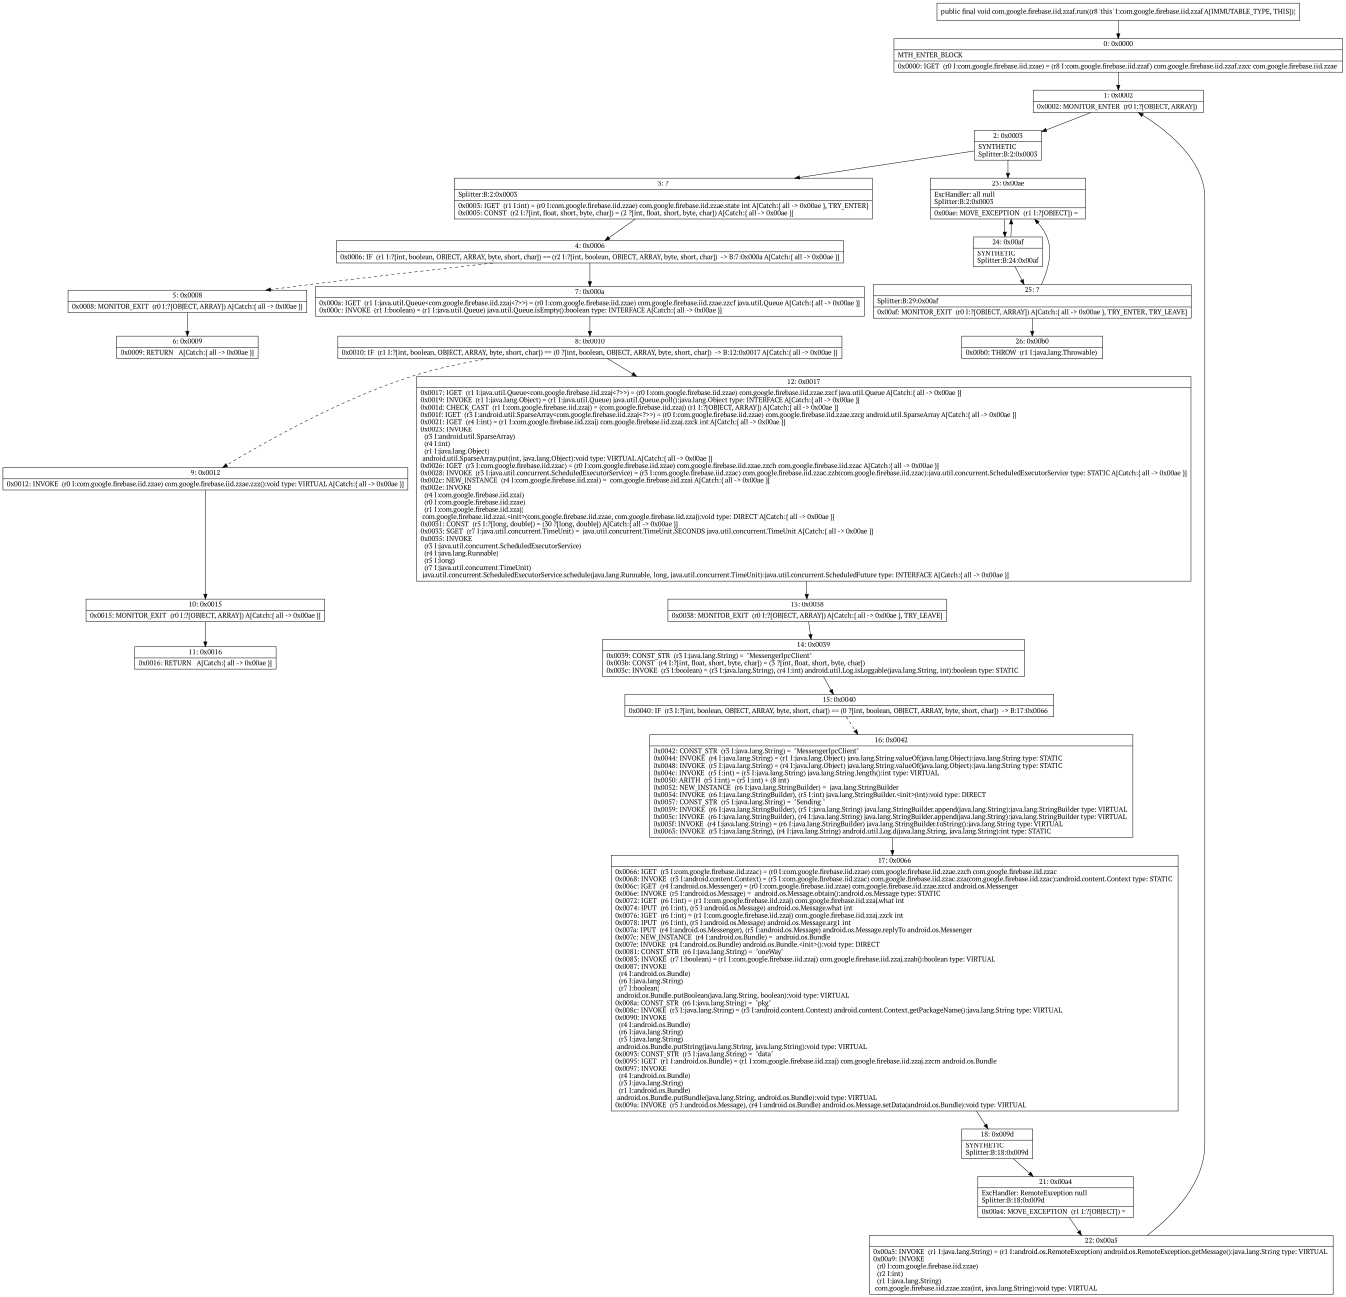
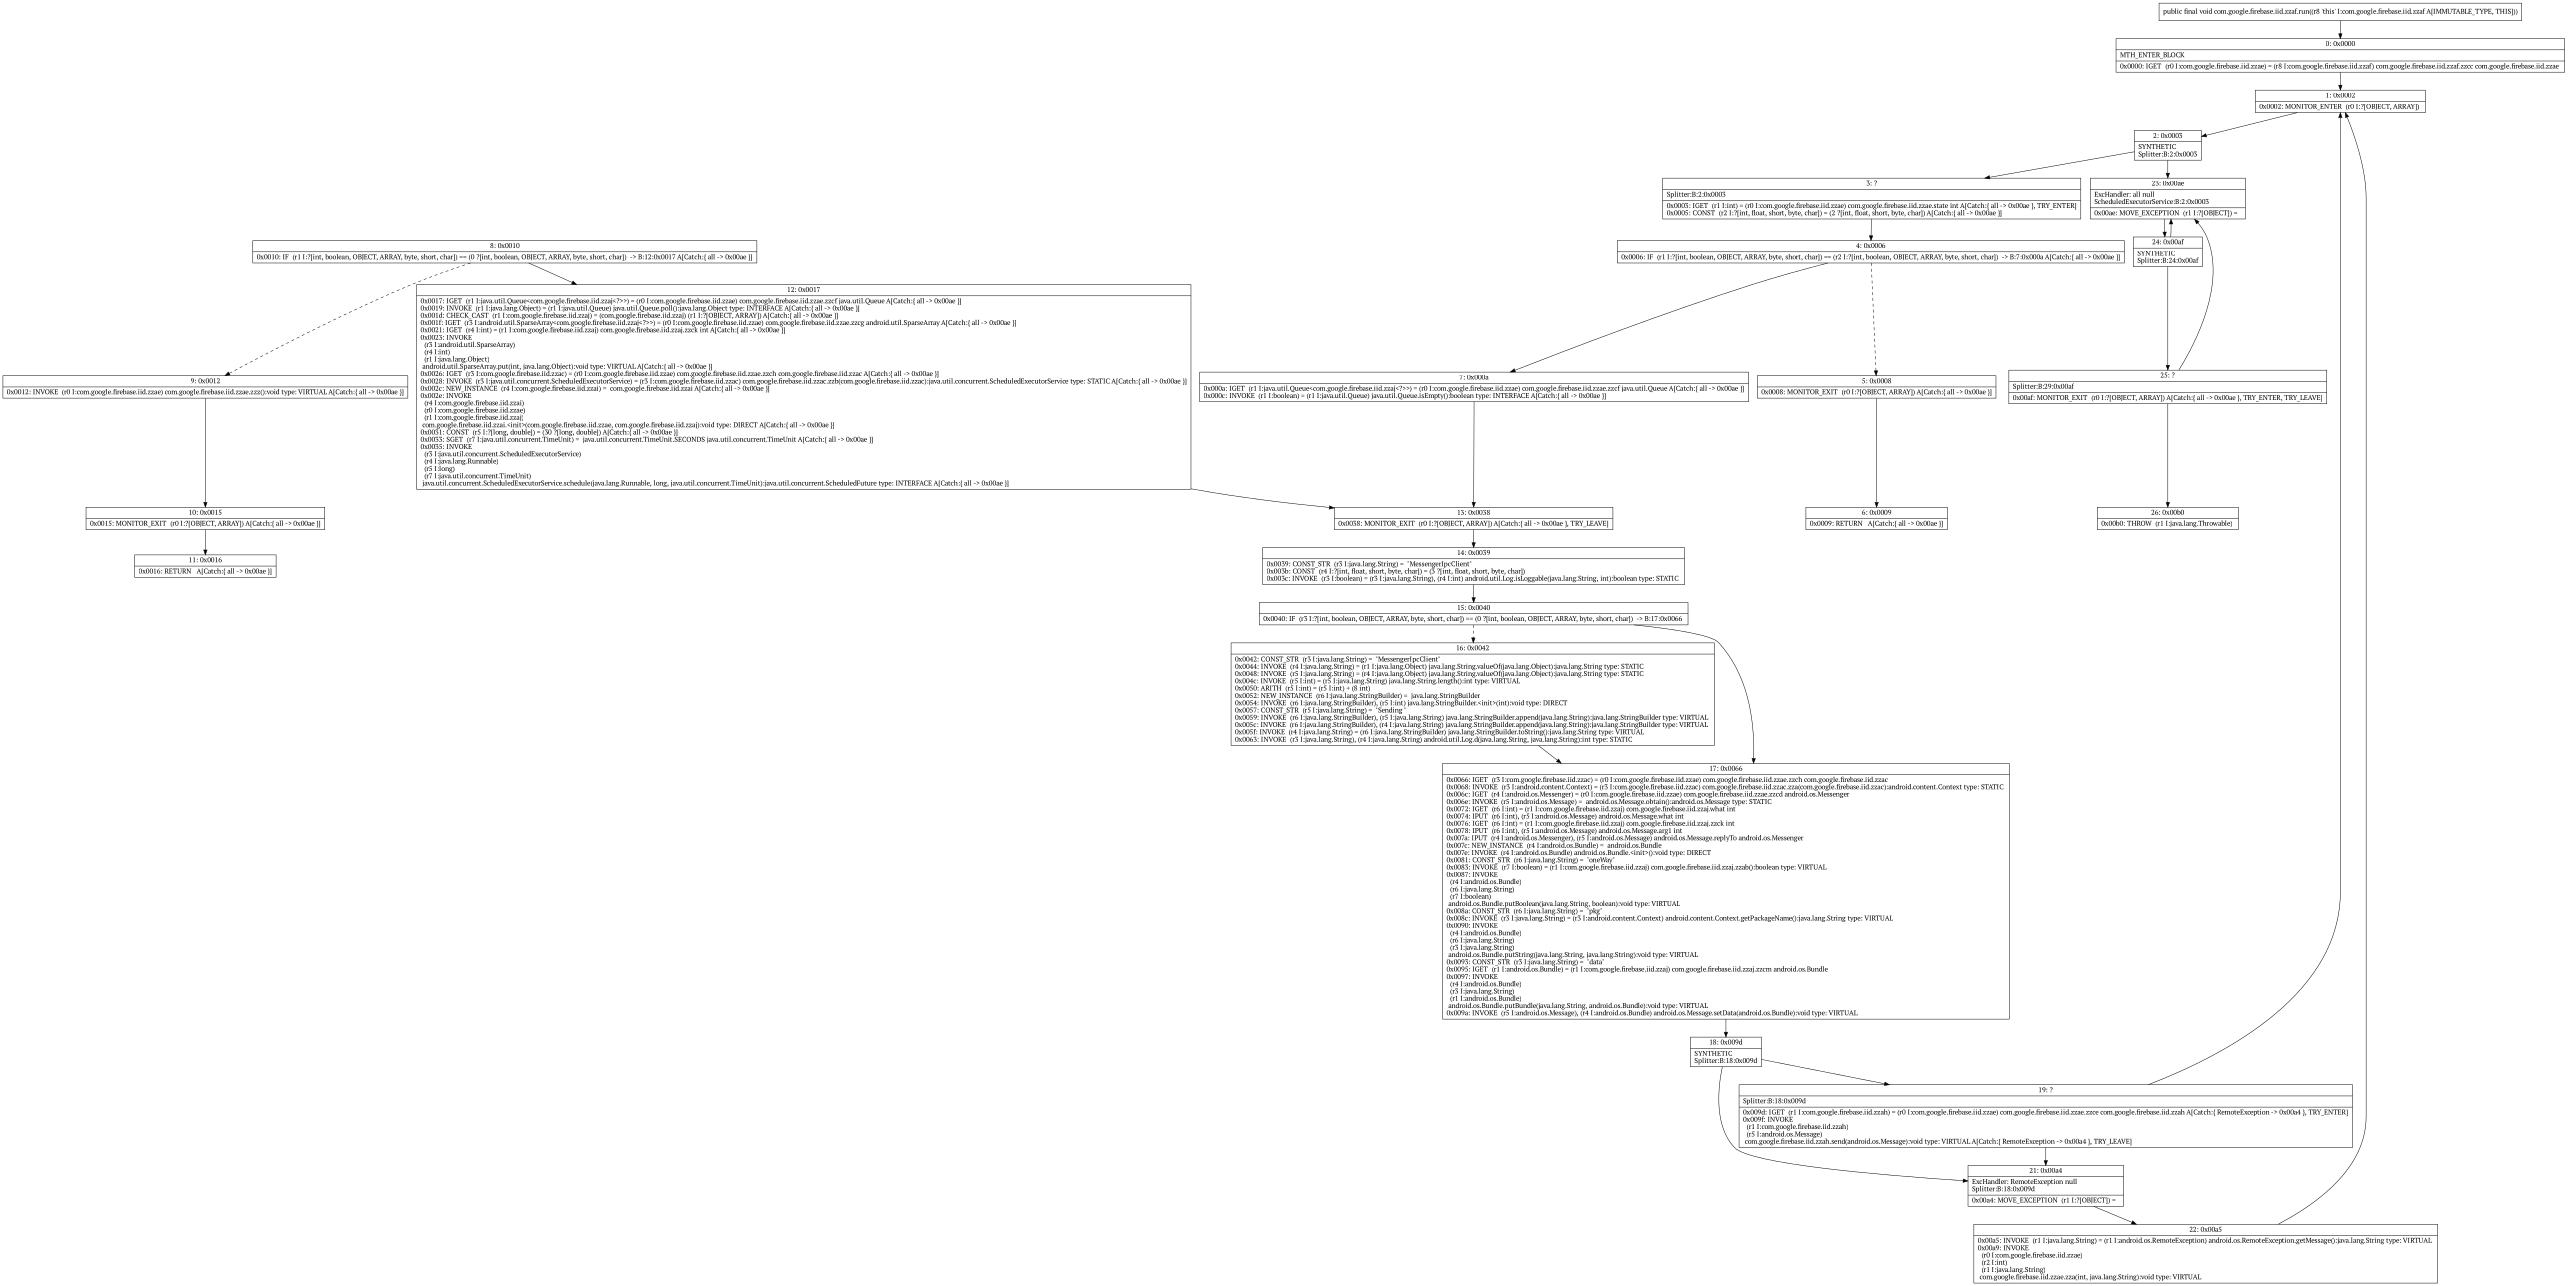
  digraph {
    fontname="PT Serif"
    node [fontname="PT Serif" shape=record]
    edge [fontname="PT Serif"]
    n1 [label="{0\:\ 0x0000|MTH_ENTER_BLOCK\l|0x0000: IGET  (r0 I:com.google.firebase.iid.zzae) = (r8 I:com.google.firebase.iid.zzaf) com.google.firebase.iid.zzaf.zzcc com.google.firebase.iid.zzae \l}"]
    n2 [label="{1\:\ 0x0002|0x0002: MONITOR_ENTER  (r0 I:?[OBJECT, ARRAY]) \l}"]
    n3 [label="{2\:\ 0x0003|SYNTHETIC\lSplitter:B:2:0x0003\l}"]
    n4 [label="{3\:\ ?|Splitter:B:2:0x0003\l|0x0003: IGET  (r1 I:int) = (r0 I:com.google.firebase.iid.zzae) com.google.firebase.iid.zzae.state int A[Catch:\{ all \-\> 0x00ae \}, TRY_ENTER]\l0x0005: CONST  (r2 I:?[int, float, short, byte, char]) = (2 ?[int, float, short, byte, char]) A[Catch:\{ all \-\> 0x00ae \}]\l}"]
-   n5 [label="{23\:\ 0x00ae|ExcHandler: all null\lSplitter:B:2:0x0003\l|0x00ae: MOVE_EXCEPTION  (r1 I:?[OBJECT]) =  \l}"]
+   n5 [label="{23\:\ 0x00ae|ExcHandler: all null\lScheduledExecutorService:B:2:0x0003\l|0x00ae: MOVE_EXCEPTION  (r1 I:?[OBJECT]) =  \l}"]
    n6 [label="{4\:\ 0x0006|0x0006: IF  (r1 I:?[int, boolean, OBJECT, ARRAY, byte, short, char]) == (r2 I:?[int, boolean, OBJECT, ARRAY, byte, short, char])  \-\> B:7:0x000a A[Catch:\{ all \-\> 0x00ae \}]\l}"]
    n7 [label="{24\:\ 0x00af|SYNTHETIC\lSplitter:B:24:0x00af\l}"]
    n8 [label="{5\:\ 0x0008|0x0008: MONITOR_EXIT  (r0 I:?[OBJECT, ARRAY]) A[Catch:\{ all \-\> 0x00ae \}]\l}"]
    n9 [label="{7\:\ 0x000a|0x000a: IGET  (r1 I:java.util.Queue\<com.google.firebase.iid.zzaj\<?\>\>) = (r0 I:com.google.firebase.iid.zzae) com.google.firebase.iid.zzae.zzcf java.util.Queue A[Catch:\{ all \-\> 0x00ae \}]\l0x000c: INVOKE  (r1 I:boolean) = (r1 I:java.util.Queue) java.util.Queue.isEmpty():boolean type: INTERFACE A[Catch:\{ all \-\> 0x00ae \}]\l}"]
    n10 [label="{6\:\ 0x0009|0x0009: RETURN   A[Catch:\{ all \-\> 0x00ae \}]\l}"]
    n11 [label="{8\:\ 0x0010|0x0010: IF  (r1 I:?[int, boolean, OBJECT, ARRAY, byte, short, char]) == (0 ?[int, boolean, OBJECT, ARRAY, byte, short, char])  \-\> B:12:0x0017 A[Catch:\{ all \-\> 0x00ae \}]\l}"]
    n12 [label="{9\:\ 0x0012|0x0012: INVOKE  (r0 I:com.google.firebase.iid.zzae) com.google.firebase.iid.zzae.zzz():void type: VIRTUAL A[Catch:\{ all \-\> 0x00ae \}]\l}"]
    n13 [label="{12\:\ 0x0017|0x0017: IGET  (r1 I:java.util.Queue\<com.google.firebase.iid.zzaj\<?\>\>) = (r0 I:com.google.firebase.iid.zzae) com.google.firebase.iid.zzae.zzcf java.util.Queue A[Catch:\{ all \-\> 0x00ae \}]\l0x0019: INVOKE  (r1 I:java.lang.Object) = (r1 I:java.util.Queue) java.util.Queue.poll():java.lang.Object type: INTERFACE A[Catch:\{ all \-\> 0x00ae \}]\l0x001d: CHECK_CAST  (r1 I:com.google.firebase.iid.zzaj) = (com.google.firebase.iid.zzaj) (r1 I:?[OBJECT, ARRAY]) A[Catch:\{ all \-\> 0x00ae \}]\l0x001f: IGET  (r3 I:android.util.SparseArray\<com.google.firebase.iid.zzaj\<?\>\>) = (r0 I:com.google.firebase.iid.zzae) com.google.firebase.iid.zzae.zzcg android.util.SparseArray A[Catch:\{ all \-\> 0x00ae \}]\l0x0021: IGET  (r4 I:int) = (r1 I:com.google.firebase.iid.zzaj) com.google.firebase.iid.zzaj.zzck int A[Catch:\{ all \-\> 0x00ae \}]\l0x0023: INVOKE  \l  (r3 I:android.util.SparseArray)\l  (r4 I:int)\l  (r1 I:java.lang.Object)\l android.util.SparseArray.put(int, java.lang.Object):void type: VIRTUAL A[Catch:\{ all \-\> 0x00ae \}]\l0x0026: IGET  (r3 I:com.google.firebase.iid.zzac) = (r0 I:com.google.firebase.iid.zzae) com.google.firebase.iid.zzae.zzch com.google.firebase.iid.zzac A[Catch:\{ all \-\> 0x00ae \}]\l0x0028: INVOKE  (r3 I:java.util.concurrent.ScheduledExecutorService) = (r3 I:com.google.firebase.iid.zzac) com.google.firebase.iid.zzac.zzb(com.google.firebase.iid.zzac):java.util.concurrent.ScheduledExecutorService type: STATIC A[Catch:\{ all \-\> 0x00ae \}]\l0x002c: NEW_INSTANCE  (r4 I:com.google.firebase.iid.zzai) =  com.google.firebase.iid.zzai A[Catch:\{ all \-\> 0x00ae \}]\l0x002e: INVOKE  \l  (r4 I:com.google.firebase.iid.zzai)\l  (r0 I:com.google.firebase.iid.zzae)\l  (r1 I:com.google.firebase.iid.zzaj)\l com.google.firebase.iid.zzai.\<init\>(com.google.firebase.iid.zzae, com.google.firebase.iid.zzaj):void type: DIRECT A[Catch:\{ all \-\> 0x00ae \}]\l0x0031: CONST  (r5 I:?[long, double]) = (30 ?[long, double]) A[Catch:\{ all \-\> 0x00ae \}]\l0x0033: SGET  (r7 I:java.util.concurrent.TimeUnit) =  java.util.concurrent.TimeUnit.SECONDS java.util.concurrent.TimeUnit A[Catch:\{ all \-\> 0x00ae \}]\l0x0035: INVOKE  \l  (r3 I:java.util.concurrent.ScheduledExecutorService)\l  (r4 I:java.lang.Runnable)\l  (r5 I:long)\l  (r7 I:java.util.concurrent.TimeUnit)\l java.util.concurrent.ScheduledExecutorService.schedule(java.lang.Runnable, long, java.util.concurrent.TimeUnit):java.util.concurrent.ScheduledFuture type: INTERFACE A[Catch:\{ all \-\> 0x00ae \}]\l}"]
    n14 [label="{10\:\ 0x0015|0x0015: MONITOR_EXIT  (r0 I:?[OBJECT, ARRAY]) A[Catch:\{ all \-\> 0x00ae \}]\l}"]
    n15 [label="{13\:\ 0x0038|0x0038: MONITOR_EXIT  (r0 I:?[OBJECT, ARRAY]) A[Catch:\{ all \-\> 0x00ae \}, TRY_LEAVE]\l}"]
    n16 [label="{11\:\ 0x0016|0x0016: RETURN   A[Catch:\{ all \-\> 0x00ae \}]\l}"]
    n17 [label="{14\:\ 0x0039|0x0039: CONST_STR  (r3 I:java.lang.String) =  \"MessengerIpcClient\" \l0x003b: CONST  (r4 I:?[int, float, short, byte, char]) = (3 ?[int, float, short, byte, char]) \l0x003c: INVOKE  (r3 I:boolean) = (r3 I:java.lang.String), (r4 I:int) android.util.Log.isLoggable(java.lang.String, int):boolean type: STATIC \l}"]
    n18 [label="{15\:\ 0x0040|0x0040: IF  (r3 I:?[int, boolean, OBJECT, ARRAY, byte, short, char]) == (0 ?[int, boolean, OBJECT, ARRAY, byte, short, char])  \-\> B:17:0x0066 \l}"]
    n19 [label="{16\:\ 0x0042|0x0042: CONST_STR  (r3 I:java.lang.String) =  \"MessengerIpcClient\" \l0x0044: INVOKE  (r4 I:java.lang.String) = (r1 I:java.lang.Object) java.lang.String.valueOf(java.lang.Object):java.lang.String type: STATIC \l0x0048: INVOKE  (r5 I:java.lang.String) = (r4 I:java.lang.Object) java.lang.String.valueOf(java.lang.Object):java.lang.String type: STATIC \l0x004c: INVOKE  (r5 I:int) = (r5 I:java.lang.String) java.lang.String.length():int type: VIRTUAL \l0x0050: ARITH  (r5 I:int) = (r5 I:int) + (8 int) \l0x0052: NEW_INSTANCE  (r6 I:java.lang.StringBuilder) =  java.lang.StringBuilder \l0x0054: INVOKE  (r6 I:java.lang.StringBuilder), (r5 I:int) java.lang.StringBuilder.\<init\>(int):void type: DIRECT \l0x0057: CONST_STR  (r5 I:java.lang.String) =  \"Sending \" \l0x0059: INVOKE  (r6 I:java.lang.StringBuilder), (r5 I:java.lang.String) java.lang.StringBuilder.append(java.lang.String):java.lang.StringBuilder type: VIRTUAL \l0x005c: INVOKE  (r6 I:java.lang.StringBuilder), (r4 I:java.lang.String) java.lang.StringBuilder.append(java.lang.String):java.lang.StringBuilder type: VIRTUAL \l0x005f: INVOKE  (r4 I:java.lang.String) = (r6 I:java.lang.StringBuilder) java.lang.StringBuilder.toString():java.lang.String type: VIRTUAL \l0x0063: INVOKE  (r3 I:java.lang.String), (r4 I:java.lang.String) android.util.Log.d(java.lang.String, java.lang.String):int type: STATIC \l}"]
    n20 [label="{17\:\ 0x0066|0x0066: IGET  (r3 I:com.google.firebase.iid.zzac) = (r0 I:com.google.firebase.iid.zzae) com.google.firebase.iid.zzae.zzch com.google.firebase.iid.zzac \l0x0068: INVOKE  (r3 I:android.content.Context) = (r3 I:com.google.firebase.iid.zzac) com.google.firebase.iid.zzac.zza(com.google.firebase.iid.zzac):android.content.Context type: STATIC \l0x006c: IGET  (r4 I:android.os.Messenger) = (r0 I:com.google.firebase.iid.zzae) com.google.firebase.iid.zzae.zzcd android.os.Messenger \l0x006e: INVOKE  (r5 I:android.os.Message) =  android.os.Message.obtain():android.os.Message type: STATIC \l0x0072: IGET  (r6 I:int) = (r1 I:com.google.firebase.iid.zzaj) com.google.firebase.iid.zzaj.what int \l0x0074: IPUT  (r6 I:int), (r5 I:android.os.Message) android.os.Message.what int \l0x0076: IGET  (r6 I:int) = (r1 I:com.google.firebase.iid.zzaj) com.google.firebase.iid.zzaj.zzck int \l0x0078: IPUT  (r6 I:int), (r5 I:android.os.Message) android.os.Message.arg1 int \l0x007a: IPUT  (r4 I:android.os.Messenger), (r5 I:android.os.Message) android.os.Message.replyTo android.os.Messenger \l0x007c: NEW_INSTANCE  (r4 I:android.os.Bundle) =  android.os.Bundle \l0x007e: INVOKE  (r4 I:android.os.Bundle) android.os.Bundle.\<init\>():void type: DIRECT \l0x0081: CONST_STR  (r6 I:java.lang.String) =  \"oneWay\" \l0x0083: INVOKE  (r7 I:boolean) = (r1 I:com.google.firebase.iid.zzaj) com.google.firebase.iid.zzaj.zzab():boolean type: VIRTUAL \l0x0087: INVOKE  \l  (r4 I:android.os.Bundle)\l  (r6 I:java.lang.String)\l  (r7 I:boolean)\l android.os.Bundle.putBoolean(java.lang.String, boolean):void type: VIRTUAL \l0x008a: CONST_STR  (r6 I:java.lang.String) =  \"pkg\" \l0x008c: INVOKE  (r3 I:java.lang.String) = (r3 I:android.content.Context) android.content.Context.getPackageName():java.lang.String type: VIRTUAL \l0x0090: INVOKE  \l  (r4 I:android.os.Bundle)\l  (r6 I:java.lang.String)\l  (r3 I:java.lang.String)\l android.os.Bundle.putString(java.lang.String, java.lang.String):void type: VIRTUAL \l0x0093: CONST_STR  (r3 I:java.lang.String) =  \"data\" \l0x0095: IGET  (r1 I:android.os.Bundle) = (r1 I:com.google.firebase.iid.zzaj) com.google.firebase.iid.zzaj.zzcm android.os.Bundle \l0x0097: INVOKE  \l  (r4 I:android.os.Bundle)\l  (r3 I:java.lang.String)\l  (r1 I:android.os.Bundle)\l android.os.Bundle.putBundle(java.lang.String, android.os.Bundle):void type: VIRTUAL \l0x009a: INVOKE  (r5 I:android.os.Message), (r4 I:android.os.Bundle) android.os.Message.setData(android.os.Bundle):void type: VIRTUAL \l}"]
    n21 [label="{18\:\ 0x009d|SYNTHETIC\lSplitter:B:18:0x009d\l}"]
+   n22 [label="{19\:\ ?|Splitter:B:18:0x009d\l|0x009d: IGET  (r1 I:com.google.firebase.iid.zzah) = (r0 I:com.google.firebase.iid.zzae) com.google.firebase.iid.zzae.zzce com.google.firebase.iid.zzah A[Catch:\{ RemoteException \-\> 0x00a4 \}, TRY_ENTER]\l0x009f: INVOKE  \l  (r1 I:com.google.firebase.iid.zzah)\l  (r5 I:android.os.Message)\l com.google.firebase.iid.zzah.send(android.os.Message):void type: VIRTUAL A[Catch:\{ RemoteException \-\> 0x00a4 \}, TRY_LEAVE]\l}"]
    n23 [label="{21\:\ 0x00a4|ExcHandler: RemoteException null\lSplitter:B:18:0x009d\l|0x00a4: MOVE_EXCEPTION  (r1 I:?[OBJECT]) =  \l}"]
    n24 [label="{22\:\ 0x00a5|0x00a5: INVOKE  (r1 I:java.lang.String) = (r1 I:android.os.RemoteException) android.os.RemoteException.getMessage():java.lang.String type: VIRTUAL \l0x00a9: INVOKE  \l  (r0 I:com.google.firebase.iid.zzae)\l  (r2 I:int)\l  (r1 I:java.lang.String)\l com.google.firebase.iid.zzae.zza(int, java.lang.String):void type: VIRTUAL \l}"]
    n25 [label="{25\:\ ?|Splitter:B:29:0x00af\l|0x00af: MONITOR_EXIT  (r0 I:?[OBJECT, ARRAY]) A[Catch:\{ all \-\> 0x00ae \}, TRY_ENTER, TRY_LEAVE]\l}"]
    n26 [label="{26\:\ 0x00b0|0x00b0: THROW  (r1 I:java.lang.Throwable) \l}"]
    n27 [label="{public final void com.google.firebase.iid.zzaf.run((r8 'this' I:com.google.firebase.iid.zzaf A[IMMUTABLE_TYPE, THIS])) }"]
    n1 -> n2
    n2 -> n3
    n3 -> n4
    n3 -> n5
    n4 -> n6
    n5 -> n7
    n6 -> n8 [style=dashed]
    n6 -> n9
    n7 -> n5
    n7 -> n25
    n8 -> n10
-   n9 -> n11
+   n9 -> n15
    n11 -> n12 [style=dashed]
    n11 -> n13
    n12 -> n14
    n13 -> n15
    n14 -> n16
    n15 -> n17
    n17 -> n18
    n18 -> n19 [style=dashed]
+   n18 -> n20
    n19 -> n20
    n20 -> n21
+   n21 -> n22
    n21 -> n23
+   n22 -> n2
+   n22 -> n23
    n23 -> n24
    n24 -> n2
    n25 -> n5
    n25 -> n26
    n27 -> n1
  }
